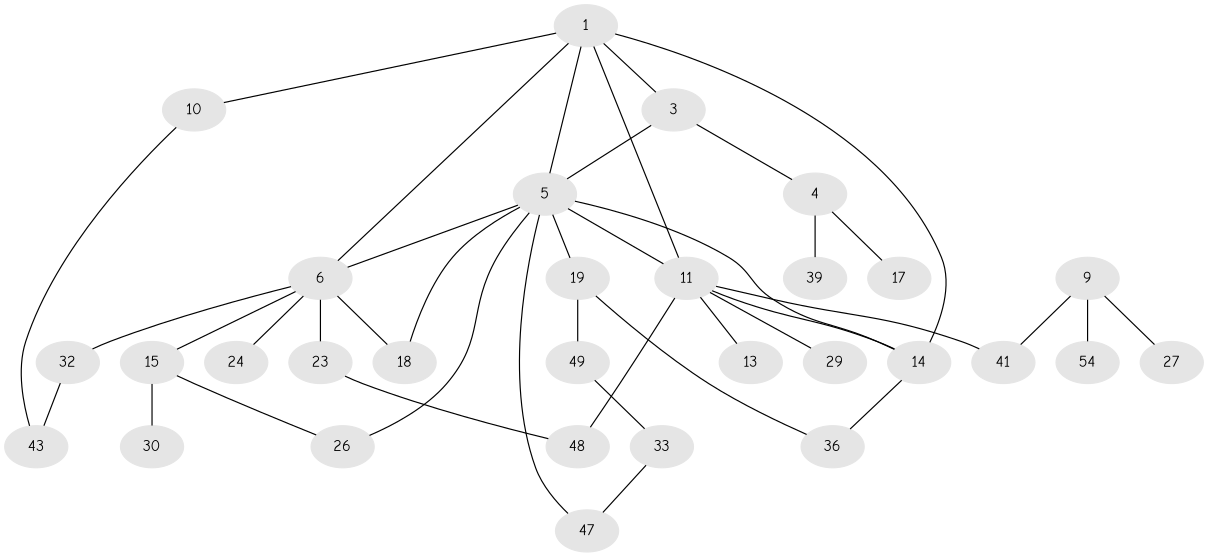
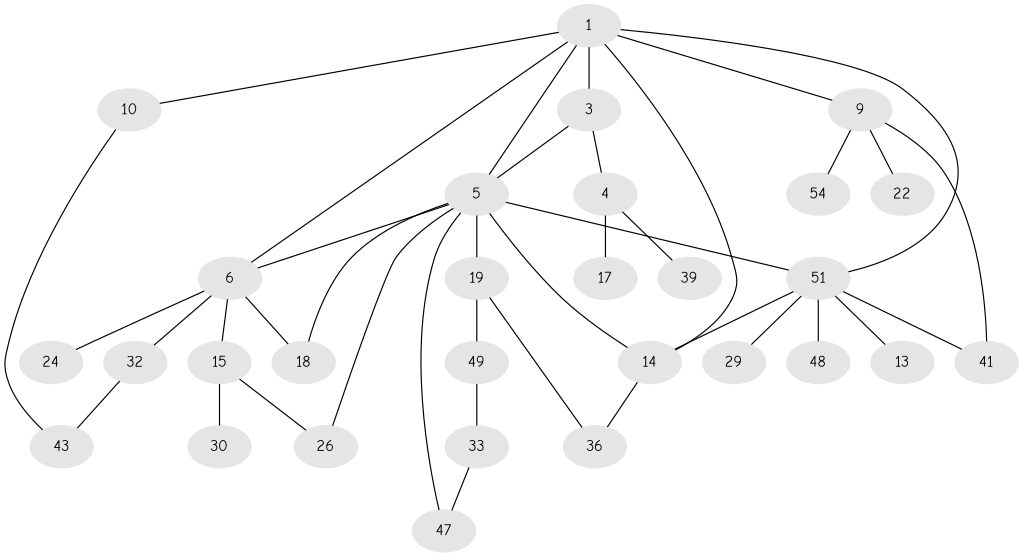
  graph {
    fontname="Comic Neue"
    node [color=gray90 fontname="Comic Neue" style=filled]
    edge [fontname="Comic Neue"]
    1 [super="+2"]
    3
    5 [super="+12"]
    6 [super="+8"]
    9 [super="+40"]
    10 [super="+50"]
-   11 [super="+20+16+44"]
+   11 [super="+20+16+44" label=51]
    14 [super="+27+28"]
    4
    18 [super="+37"]
    19 [super="+25"]
    26
    47
-   23 [super="+52+35+31"]
    15 [super="+21"]
    24 [super="+58"]
    32
-   22 [super="+51" label=27]
+   22 [super="+51"]
    41
    54
    43 [super="+56"]
    13 [super="+34"]
    29
    48
    36
    17
    39
    49
    30
    33 [super="+46"]
    1 -- 3
    1 -- 5
    1 -- 6
+   1 -- 9
    1 -- 10
    1 -- 11
    1 -- 14
    3 -- 5
    3 -- 4
    5 -- 6
    5 -- 11
    5 -- 14
    5 -- 18
    5 -- 19
    5 -- 26
    5 -- 47
    6 -- 18
-   6 -- 23
    6 -- 15
    6 -- 24
    6 -- 32
    9 -- 22
    9 -- 41
    9 -- 54
    10 -- 43
    11 -- 14 [weight=2]
    11 -- 41
    11 -- 13
    11 -- 29
    11 -- 48 [weight=2]
    14 -- 36
    4 -- 17
    4 -- 39
    19 -- 36
    19 -- 49
-   23 -- 48
    15 -- 26
    15 -- 30
    32 -- 43
    49 -- 33
    33 -- 47
  }
